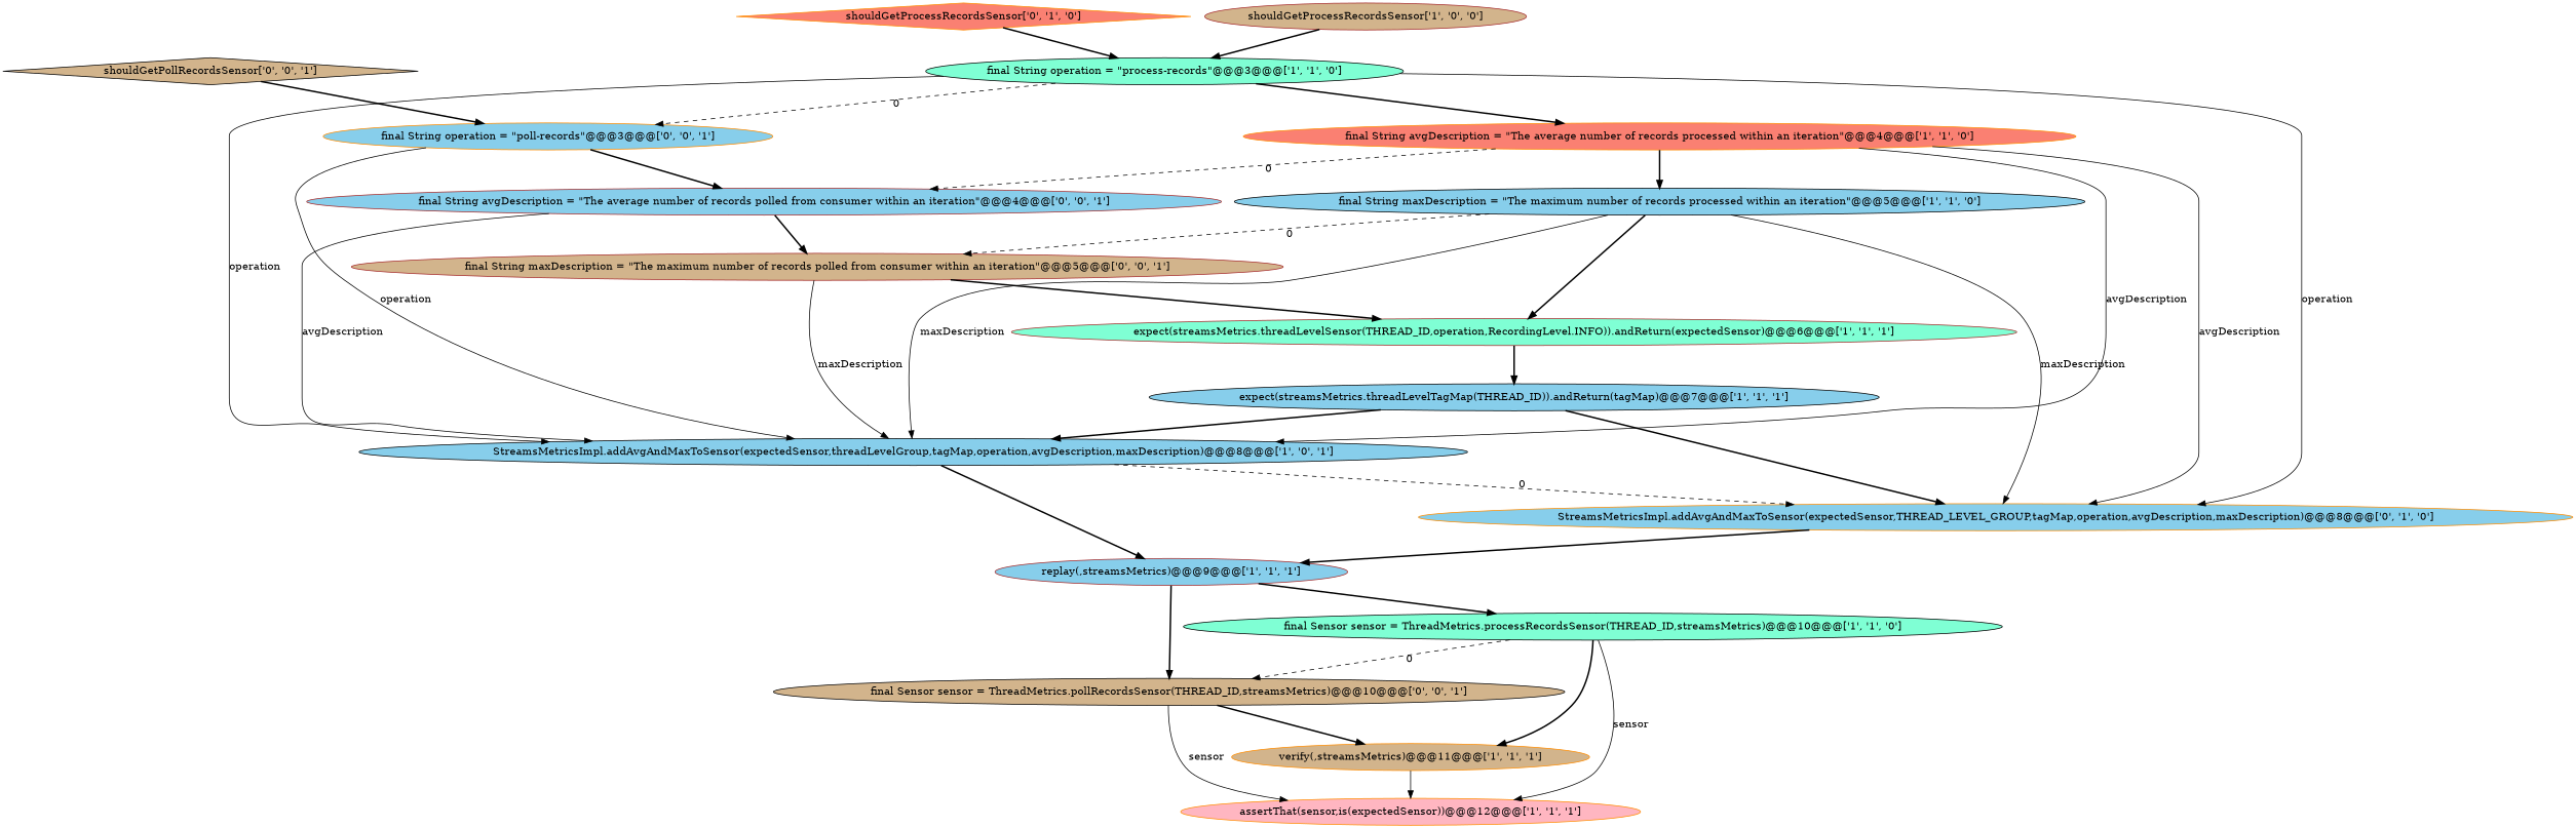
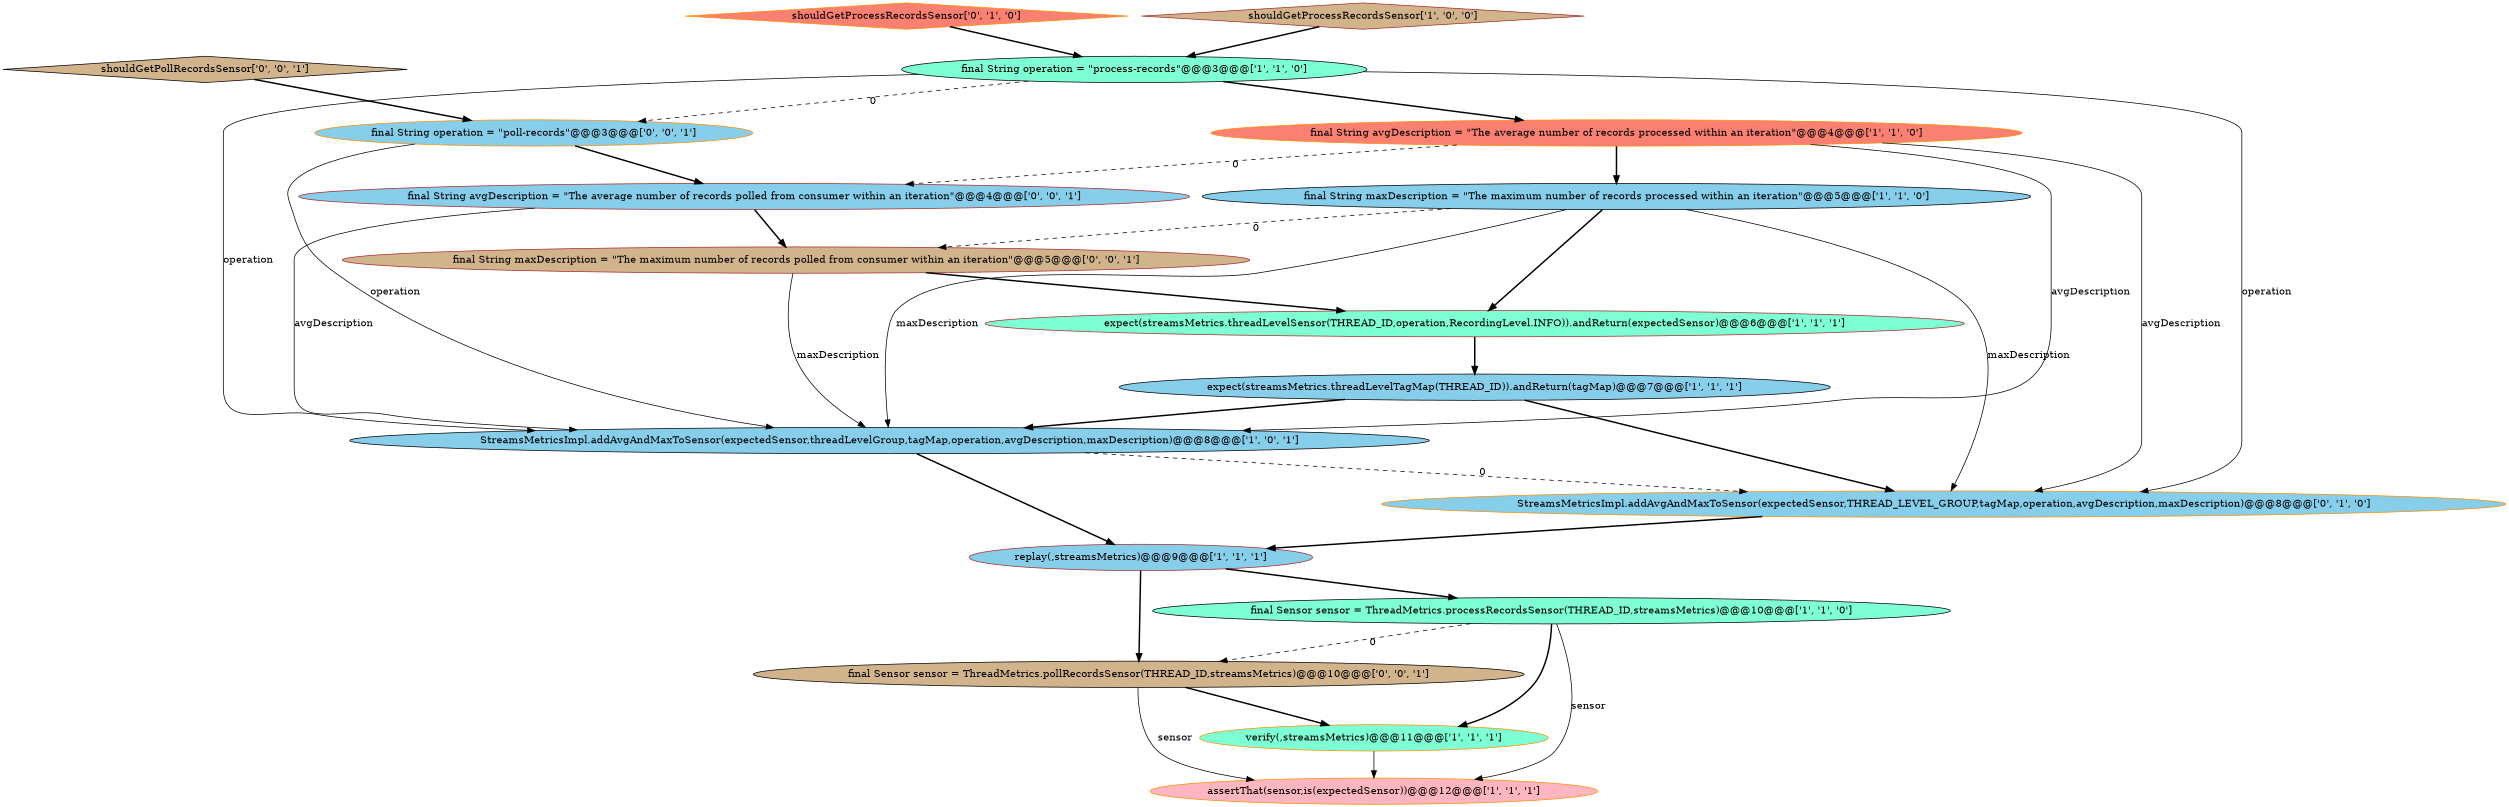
  digraph {
    node [color=black fillcolor=skyblue shape=ellipse style=filled]
    edge [style=bold]
-   n1 [color=darkorange fillcolor=tan label="verify(,streamsMetrics)@@@11@@@['1', '1', '1']"]
+   n1 [color=darkorange fillcolor=aquamarine label="verify(,streamsMetrics)@@@11@@@['1', '1', '1']"]
    n2 [color=darkorange fillcolor=lightpink label="assertThat(sensor,is(expectedSensor))@@@12@@@['1', '1', '1']"]
    n3 [label="expect(streamsMetrics.threadLevelTagMap(THREAD_ID)).andReturn(tagMap)@@@7@@@['1', '1', '1']"]
    n4 [label="StreamsMetricsImpl.addAvgAndMaxToSensor(expectedSensor,threadLevelGroup,tagMap,operation,avgDescription,maxDescription)@@@8@@@['1', '0', '1']"]
    n5 [color=darkorange label="StreamsMetricsImpl.addAvgAndMaxToSensor(expectedSensor,THREAD_LEVEL_GROUP,tagMap,operation,avgDescription,maxDescription)@@@8@@@['0', '1', '0']"]
    n6 [color=brown label="replay(,streamsMetrics)@@@9@@@['1', '1', '1']"]
    n7 [fillcolor=tan label="final Sensor sensor = ThreadMetrics.pollRecordsSensor(THREAD_ID,streamsMetrics)@@@10@@@['0', '0', '1']"]
    n8 [fillcolor=aquamarine label="final Sensor sensor = ThreadMetrics.processRecordsSensor(THREAD_ID,streamsMetrics)@@@10@@@['1', '1', '0']"]
    n9 [fillcolor=aquamarine label="final String operation = \"process-records\"@@@3@@@['1', '1', '0']"]
    n10 [color=darkorange label="final String operation = \"poll-records\"@@@3@@@['0', '0', '1']"]
    n11 [color=darkorange fillcolor=salmon label="final String avgDescription = \"The average number of records processed within an iteration\"@@@4@@@['1', '1', '0']"]
    n12 [color=brown label="final String avgDescription = \"The average number of records polled from consumer within an iteration\"@@@4@@@['0', '0', '1']"]
    n13 [label="final String maxDescription = \"The maximum number of records processed within an iteration\"@@@5@@@['1', '1', '0']"]
    n14 [color=darkorange fillcolor=salmon label="shouldGetProcessRecordsSensor['0', '1', '0']" shape=diamond]
    n15 [color=brown fillcolor=tan label="final String maxDescription = \"The maximum number of records polled from consumer within an iteration\"@@@5@@@['0', '0', '1']"]
-   n16 [color=brown fillcolor=tan label="shouldGetProcessRecordsSensor['1', '0', '0']"]
+   n16 [color=brown fillcolor=tan label="shouldGetProcessRecordsSensor['1', '0', '0']" shape=diamond]
    n17 [color=brown fillcolor=aquamarine label="expect(streamsMetrics.threadLevelSensor(THREAD_ID,operation,RecordingLevel.INFO)).andReturn(expectedSensor)@@@6@@@['1', '1', '1']"]
    n18 [fillcolor=tan label="shouldGetPollRecordsSensor['0', '0', '1']" shape=diamond]
    n1 -> n2 [style=solid]
    n3 -> n4
    n3 -> n5
    n4 -> n5 [label=0 style=dashed]
    n4 -> n6
    n5 -> n6
    n6 -> n7
    n6 -> n8
    n7 -> n1
    n7 -> n2 [label=sensor style=solid]
    n8 -> n1
    n8 -> n2 [label=sensor style=solid]
    n8 -> n7 [label=0 style=dashed]
    n9 -> n4 [label=operation style=solid]
    n9 -> n5 [label=operation style=solid]
    n9 -> n10 [label=0 style=dashed]
    n9 -> n11
    n10 -> n4 [label=operation style=solid]
    n10 -> n12
    n11 -> n4 [label=avgDescription style=solid]
    n11 -> n5 [label=avgDescription style=solid]
    n11 -> n12 [label=0 style=dashed]
    n11 -> n13
    n12 -> n4 [label=avgDescription style=solid]
    n12 -> n15
    n13 -> n4 [label=maxDescription style=solid]
    n13 -> n5 [label=maxDescription style=solid]
    n13 -> n15 [label=0 style=dashed]
    n13 -> n17
    n14 -> n9
    n15 -> n4 [label=maxDescription style=solid]
    n15 -> n17
    n16 -> n9
    n17 -> n3
    n18 -> n10
  }
